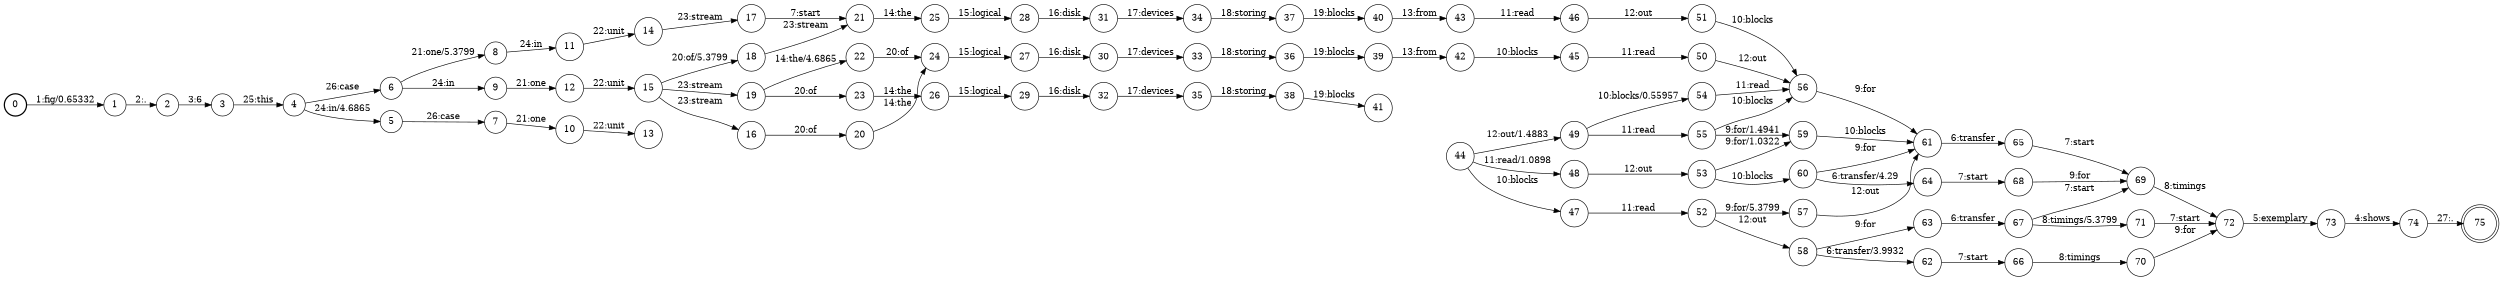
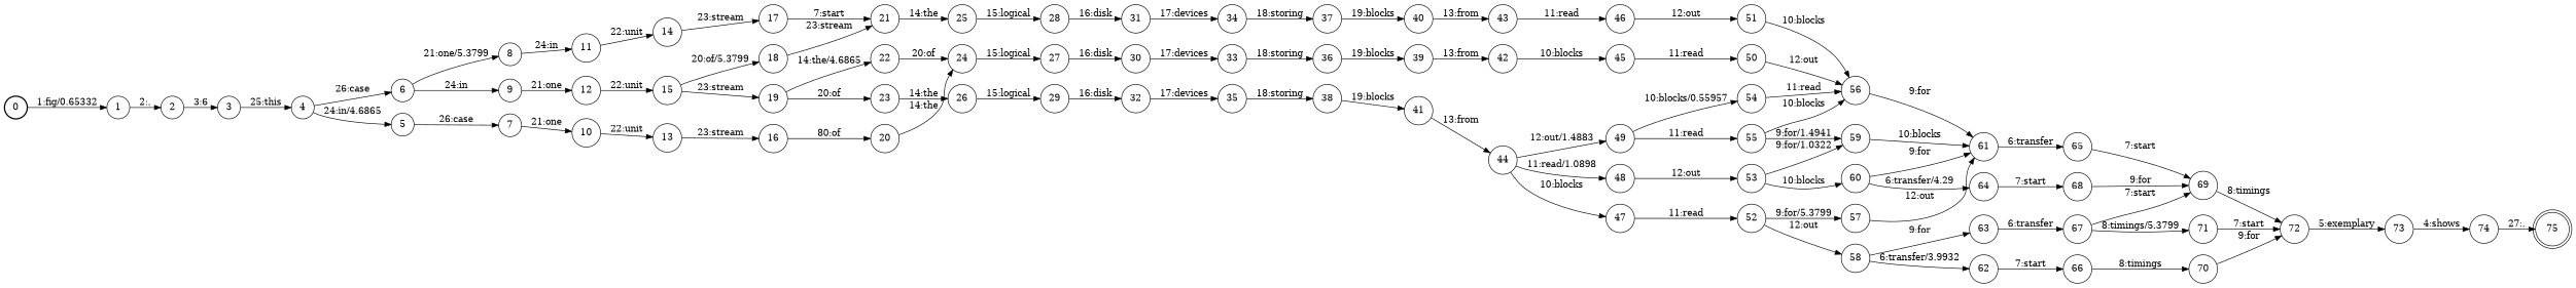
  digraph {
    nodesep=0.25
    rankdir=LR
    ranksep=0.4
    node [fontsize=14 shape=circle style=solid]
    edge [fontsize=14]
    n1 [label=0 style=bold]
    n2 [label=1]
    n3 [label=2]
    n4 [label=3]
    n5 [label=4]
    n6 [label=5]
    n7 [label=6]
    n8 [label=7]
    n9 [label=8]
    n10 [label=9]
    n11 [label=10]
    n12 [label=11]
    n13 [label=12]
    n14 [label=13]
    n15 [label=14]
    n16 [label=15]
    n17 [label=16]
    n18 [label=17]
    n19 [label=18]
    n20 [label=19]
    n21 [label=20]
    n22 [label=21]
    n23 [label=22]
    n24 [label=23]
    n25 [label=24]
    n26 [label=25]
    n27 [label=26]
    n28 [label=27]
    n29 [label=28]
    n30 [label=29]
    n31 [label=30]
    n32 [label=31]
    n33 [label=32]
    n34 [label=33]
    n35 [label=34]
    n36 [label=35]
    n37 [label=36]
    n38 [label=37]
    n39 [label=38]
    n40 [label=39]
    n41 [label=40]
    n42 [label=41]
    n43 [label=42]
    n44 [label=43]
    n45 [label=44]
    n46 [label=45]
    n47 [label=46]
    n48 [label=48]
    n49 [label=49]
    n50 [label=47]
    n51 [label=50]
    n52 [label=51]
    n53 [label=53]
    n54 [label=55]
    n55 [label=54]
    n56 [label=52]
    n57 [label=56]
    n58 [label=59]
    n59 [label=60]
    n60 [label=57]
    n61 [label=58]
    n62 [label=61]
    n63 [label=62]
    n64 [label=63]
    n65 [label=64]
    n66 [label=65]
    n67 [label=66]
    n68 [label=67]
    n69 [label=68]
    n70 [label=69]
    n71 [label=70]
    n72 [label=71]
    n73 [label=72]
    n74 [label=73]
    n75 [label=74]
    n76 [label=75 shape=doublecircle]
    n1 -> n2 [label="1:fig/0.65332"]
    n2 -> n3 [label="2:."]
    n3 -> n4 [label="3:6"]
    n4 -> n5 [label="25:this"]
    n5 -> n6 [label="24:in/4.6865"]
    n5 -> n7 [label="26:case"]
    n6 -> n8 [label="26:case"]
    n7 -> n9 [label="21:one/5.3799"]
    n7 -> n10 [label="24:in"]
    n8 -> n11 [label="21:one"]
    n9 -> n12 [label="24:in"]
    n10 -> n13 [label="21:one"]
    n11 -> n14 [label="22:unit"]
    n12 -> n15 [label="22:unit"]
    n13 -> n16 [label="22:unit"]
-   n16 -> n17 [label="23:stream"]
+   n14 -> n17 [label="23:stream"]
    n15 -> n18 [label="23:stream"]
    n16 -> n19 [label="20:of/5.3799"]
    n16 -> n20 [label="23:stream"]
-   n17 -> n21 [label="20:of"]
+   n17 -> n21 [label="80:of"]
    n18 -> n22 [label="7:start"]
    n19 -> n22 [label="23:stream"]
    n20 -> n23 [label="14:the/4.6865"]
    n20 -> n24 [label="20:of"]
    n21 -> n25 [label="14:the"]
    n22 -> n26 [label="14:the"]
    n23 -> n25 [label="20:of"]
    n24 -> n27 [label="14:the"]
    n25 -> n28 [label="15:logical"]
    n26 -> n29 [label="15:logical"]
    n27 -> n30 [label="15:logical"]
    n28 -> n31 [label="16:disk"]
    n29 -> n32 [label="16:disk"]
    n30 -> n33 [label="16:disk"]
    n31 -> n34 [label="17:devices"]
    n32 -> n35 [label="17:devices"]
    n33 -> n36 [label="17:devices"]
    n34 -> n37 [label="18:storing"]
    n35 -> n38 [label="18:storing"]
    n36 -> n39 [label="18:storing"]
    n37 -> n40 [label="19:blocks"]
    n38 -> n41 [label="19:blocks"]
    n39 -> n42 [label="19:blocks"]
    n40 -> n43 [label="13:from"]
    n41 -> n44 [label="13:from"]
+   n42 -> n45 [label="13:from"]
    n43 -> n46 [label="10:blocks"]
    n44 -> n47 [label="11:read"]
    n45 -> n48 [label="11:read/1.0898"]
    n45 -> n49 [label="12:out/1.4883"]
    n45 -> n50 [label="10:blocks"]
    n46 -> n51 [label="11:read"]
    n47 -> n52 [label="12:out"]
    n48 -> n53 [label="12:out"]
    n49 -> n54 [label="11:read"]
    n49 -> n55 [label="10:blocks/0.55957"]
    n50 -> n56 [label="11:read"]
    n51 -> n57 [label="12:out"]
    n52 -> n57 [label="10:blocks"]
    n53 -> n58 [label="9:for/1.0322"]
    n53 -> n59 [label="10:blocks"]
    n54 -> n57 [label="10:blocks"]
    n54 -> n58 [label="9:for/1.4941"]
    n55 -> n57 [label="11:read"]
    n56 -> n60 [label="9:for/5.3799"]
    n56 -> n61 [label="12:out"]
    n57 -> n62 [label="9:for"]
    n58 -> n62 [label="10:blocks"]
    n59 -> n62 [label="9:for"]
    n59 -> n65 [label="6:transfer/4.29"]
    n60 -> n62 [label="12:out"]
    n61 -> n63 [label="6:transfer/3.9932"]
    n61 -> n64 [label="9:for"]
    n62 -> n66 [label="6:transfer"]
    n63 -> n67 [label="7:start"]
    n64 -> n68 [label="6:transfer"]
    n65 -> n69 [label="7:start"]
    n66 -> n70 [label="7:start"]
    n67 -> n71 [label="8:timings"]
    n68 -> n70 [label="7:start"]
    n68 -> n72 [label="8:timings/5.3799"]
    n69 -> n70 [label="9:for"]
    n70 -> n73 [label="8:timings"]
    n71 -> n73 [label="9:for"]
    n72 -> n73 [label="7:start"]
    n73 -> n74 [label="5:exemplary"]
    n74 -> n75 [label="4:shows"]
    n75 -> n76 [label="27:."]
  }
